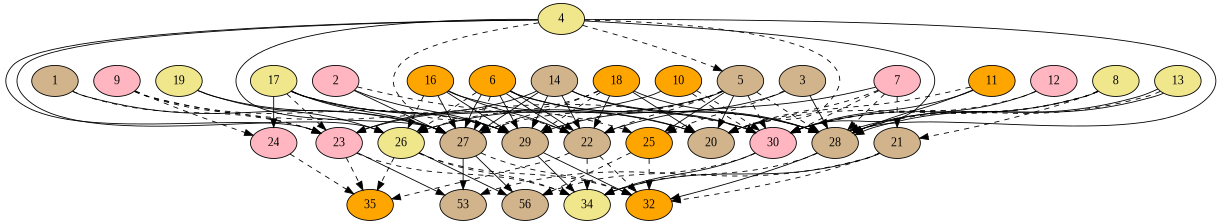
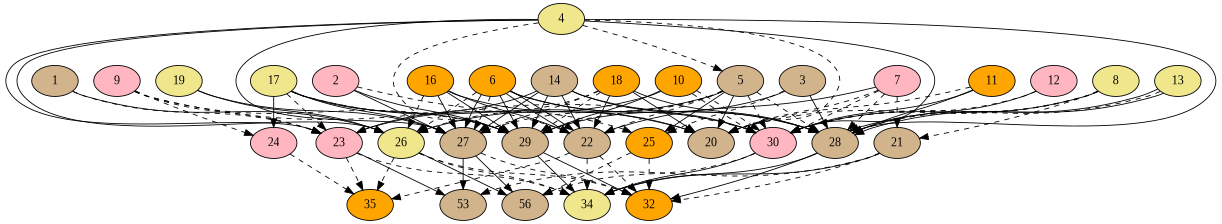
  digraph {
    fontname="Liberation Serif"
    node [alpha=0.02 fillcolor=tan fontname="Liberation Serif" style=filled]
    edge [fontname="Liberation Serif" style=solid]
    1 [alpha=0.07 expect_size=2005437755891543703552]
    23 [alpha=0.15 expect_size=30180779613470120 fillcolor=lightpink]
    26 [alpha=0.17 expect_size=321283820877036650496 fillcolor=khaki]
    n4 [alpha=0.16 expect_size=127271546792945123328 label=53]
    34 [alpha=0.18 expect_size=27854759519800684 fillcolor=khaki]
    35 [alpha=0.12 expect_size=7975530687301028 fillcolor=orange]
    32 [alpha=0.06 expect_size=1011524111465302720512 fillcolor=orange]
    n8 [alpha=0.08 expect_size=4748117716169129984 label=56]
    2 [alpha=0.09 expect_size=1343041365344256000000 fillcolor=lightpink]
    22 [alpha=0.03 expect_size=1724164408440788736]
    27 [alpha=0.17 expect_size=3618809718954262528]
    29 [expect_size=6841613272109822]
    3 [alpha=0.10 expect_size=6253998695179949]
    25 [alpha=0.07 expect_size=522347306372718133248 fillcolor=orange]
    28 [alpha=0.13 expect_size=1548970359404423]
    4 [alpha=0.04 expect_size=296786827439457 fillcolor=khaki]
    20 [alpha=0.05 expect_size=1348093366965115027456]
    30 [alpha=0.10 expect_size=176366926430208000000 fillcolor=lightpink]
    5 [expect_size=59875859339003040]
    6 [expect_size=1867989297606922496 fillcolor=orange]
    7 [alpha=0.10 expect_size=736343028793288960 fillcolor=lightpink]
    21 [alpha=0.15 expect_size=14188311425688582]
    8 [alpha=0.19 expect_size=6240254703174213 fillcolor=khaki]
    9 [alpha=0.06 expect_size=871188609832764672 fillcolor=lightpink]
    24 [alpha=0.06 expect_size=126717121668317184000 fillcolor=lightpink]
    10 [alpha=0.01 expect_size=1009805224768970948608 fillcolor=orange]
    11 [alpha=0.15 expect_size=455930037705250368 fillcolor=orange]
    12 [alpha=0.07 expect_size=204335892094177509376 fillcolor=lightpink]
    13 [alpha=0.05 expect_size=7548427669799575 fillcolor=khaki]
    14 [alpha=0.01 expect_size=1410659684939772]
    16 [expect_size=654008860733865984000 fillcolor=orange]
    17 [alpha=0.14 expect_size=2242210349996248576 fillcolor=khaki]
    18 [alpha=0.09 expect_size=647220610977330048 fillcolor=orange]
    19 [alpha=0.16 expect_size=226778524972635456 fillcolor=khaki]
    1 -> 23 [style=dashed]
-   1 -> 27
+   1 -> 26
    23 -> n4
    23 -> 34 [style=dashed]
    23 -> 35 [style=dashed]
    26 -> 34 [style=dashed]
    26 -> 35 [style=dashed]
    26 -> 32 [style=dashed]
    26 -> n8
    2 -> 22 [style=dashed]
    2 -> 27
    2 -> 29
    22 -> 34 [style=dashed]
    22 -> 35 [style=dashed]
    22 -> 32 [style=dashed]
    27 -> n4
    27 -> 32 [style=dashed]
    27 -> n8
    29 -> 34
    29 -> 32
    3 -> 29
    3 -> 25 [style=dashed]
    3 -> 28
    25 -> 32 [style=dashed]
    25 -> n8 [style=dashed]
-   28 -> 34 [style=dashed]
+   28 -> 34
    28 -> 32
    4 -> 23
    4 -> 26
    4 -> 27
    4 -> 29 [style=dashed]
    4 -> 28
    4 -> 20 [style=dashed]
    4 -> 30
    4 -> 5 [style=dashed]
    30 -> 34
    30 -> n8 [style=dashed]
    5 -> 26
    5 -> 22 [style=dashed]
    5 -> 27 [style=dashed]
    5 -> 29 [style=dashed]
    5 -> 25
    5 -> 28 [style=dashed]
    5 -> 20
    5 -> 30 [style=dashed]
    6 -> 26 [style=dashed]
    6 -> 22
    6 -> 22
    6 -> 27
    6 -> 27 [style=dashed]
    6 -> 29
    6 -> 28
    6 -> 30
    7 -> 22
    7 -> 28 [style=dashed]
    7 -> 20 [style=dashed]
    7 -> 30 [style=dashed]
    7 -> 21 [style=dashed]
    21 -> n4 [style=dashed]
    21 -> 34
    21 -> 32 [style=dashed]
    8 -> 28 [style=dashed]
    8 -> 20 [style=dashed]
    8 -> 30
    8 -> 21 [style=dashed]
    9 -> 23 [style=dashed]
    9 -> 29 [style=dashed]
    9 -> 30 [style=dashed]
    9 -> 24 [style=dashed]
    24 -> 35 [style=dashed]
    10 -> 23
+   10 -> 29
    10 -> 30 [style=dashed]
    10 -> 30 [style=dashed]
    11 -> 28
    11 -> 20 [style=dashed]
    11 -> 30
    12 -> 28
    12 -> 30 [style=dashed]
    13 -> 28
    13 -> 28
    13 -> 30 [style=dashed]
    14 -> 23
    14 -> 22
    14 -> 27
    14 -> 29
    14 -> 28
    14 -> 30
    16 -> 26 [style=dashed]
    16 -> 22
    16 -> 27
    16 -> 29
    16 -> 20
    17 -> 23 [style=dashed]
    17 -> 27
    17 -> 29
    17 -> 25 [style=dashed]
    17 -> 20
    17 -> 24
    18 -> 26 [style=dashed]
    18 -> 22
    18 -> 27 [style=dashed]
    18 -> 29 [style=dashed]
    18 -> 28
    18 -> 20
    19 -> 26
    19 -> 27
  }
